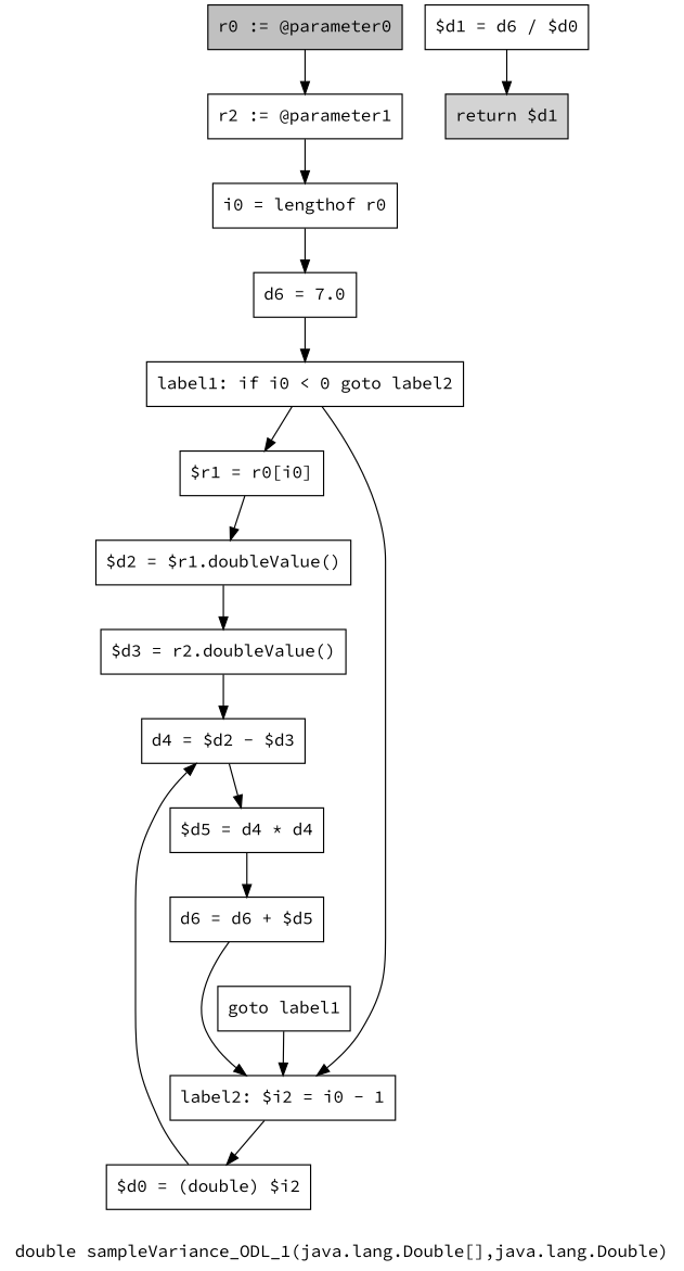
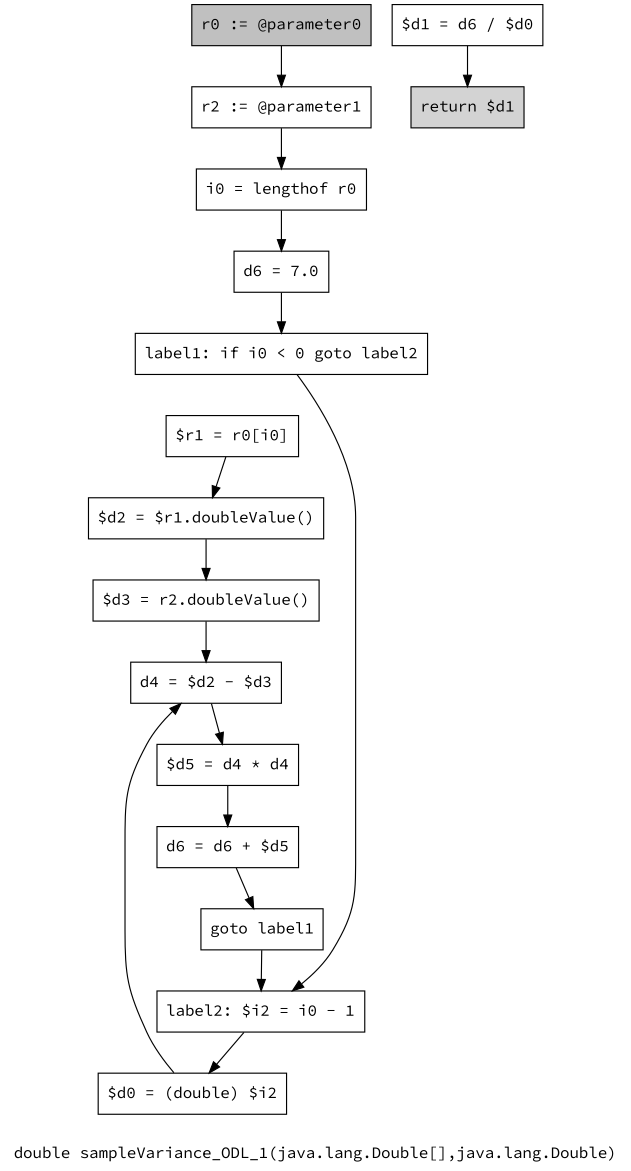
  digraph {
    fontname="Source Code Pro"
    label="double sampleVariance_ODL_1(java.lang.Double[],java.lang.Double)"
    node [fontname="Source Code Pro" shape=box]
    edge [fontname="Source Code Pro"]
    n1 [fillcolor=gray label="r0 := @parameter0" style=filled]
    n2 [label="r2 := @parameter1"]
    n3 [label="i0 = lengthof r0"]
    n4 [label="d6 = 7.0"]
    n5 [label="label1: if i0 < 0 goto label2"]
    n6 [label="$r1 = r0[i0]"]
    n7 [label="label2: $i2 = i0 - 1"]
    n8 [label="$d2 = $r1.doubleValue()"]
    n9 [label="$d0 = (double) $i2"]
    n10 [label="$d3 = r2.doubleValue()"]
    n11 [label="d4 = $d2 - $d3"]
    n12 [label="$d5 = d4 * d4"]
    n13 [label="d6 = d6 + $d5"]
    n14 [label="goto label1"]
    n15 [label="$d1 = d6 / $d0"]
    n16 [fillcolor=lightgray label="return $d1" style=filled]
    n1 -> n2
    n2 -> n3
    n3 -> n4
    n4 -> n5
-   n5 -> n6
    n5 -> n7
    n6 -> n8
    n7 -> n9
    n8 -> n10
    n9 -> n11
    n10 -> n11
    n11 -> n12
    n12 -> n13
-   n13 -> n7
+   n13 -> n14
    n14 -> n7
    n15 -> n16
  }
